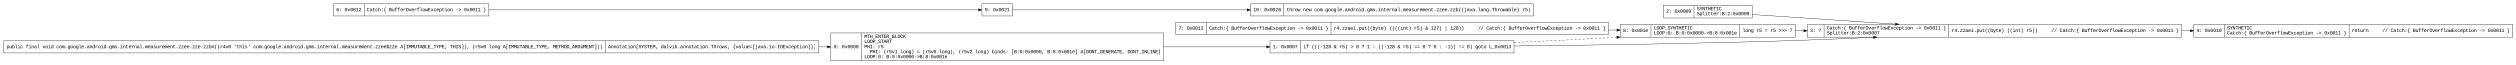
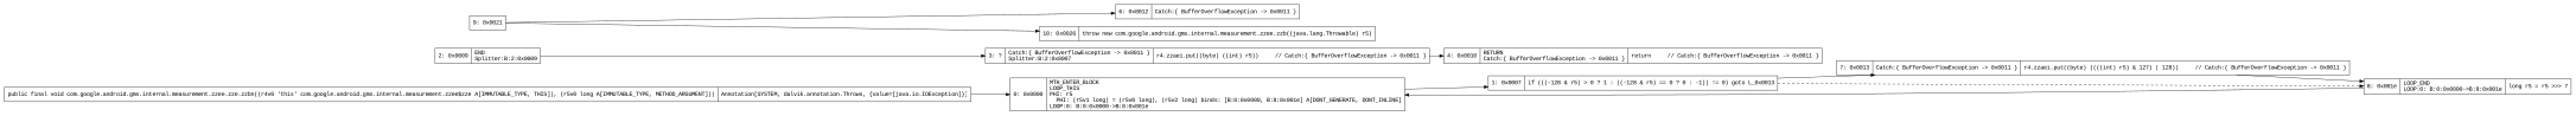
  digraph {
    fontname="Liberation Mono"
    rankdir=LR
    node [fontname="Liberation Mono" shape=record]
    edge [fontname="Liberation Mono"]
-   n1 [label="{0\:\ 0x0000|MTH_ENTER_BLOCK\lLOOP_START\lPHI: r5 \l  PHI: (r5v1 long) = (r5v0 long), (r5v2 long) binds: [B:0:0x0000, B:8:0x001e] A[DONT_GENERATE, DONT_INLINE]\lLOOP:0: B:0:0x0000\-\>B:8:0x001e\l}"]
+   n1 [label="{0\:\ 0x0000|MTH_ENTER_BLOCK\lLOOP_THIS\lPHI: r5 \l  PHI: (r5v1 long) = (r5v0 long), (r5v2 long) binds: [B:0:0x0000, B:8:0x001e] A[DONT_GENERATE, DONT_INLINE]\lLOOP:0: B:0:0x0000\-\>B:8:0x001e\l}"]
    n2 [label="{1\:\ 0x0007|if (((\-128 & r5) \> 0 ? 1 : ((\-128 & r5) == 0 ? 0 : \-1)) != 0) goto L_0x0013\l}"]
    n3 [label="{7\:\ 0x0013|Catch:\{ BufferOverflowException \-\> 0x0011 \}\l|r4.zzaei.put((byte) ((((int) r5) & 127) \| 128))     \/\/ Catch:\{ BufferOverflowException \-\> 0x0011 \}\l}"]
-   n4 [label="{8\:\ 0x001e|LOOP_SYNTHETIC\lLOOP:0: B:0:0x0000\-\>B:8:0x001e\l|long r5 = r5 \>\>\> 7\l}"]
-   n5 [label="{2\:\ 0x0009|SYNTHETIC\lSplitter:B:2:0x0009\l}"]
+   n4 [label="{8\:\ 0x001e|LOOP_END\lLOOP:0: B:0:0x0000\-\>B:8:0x001e\l|long r5 = r5 \>\>\> 7\l}"]
+   n5 [label="{2\:\ 0x0009|END\lSplitter:B:2:0x0009\l}"]
    n6 [label="{3\:\ ?|Catch:\{ BufferOverflowException \-\> 0x0011 \}\lSplitter:B:2:0x0007\l|r4.zzaei.put((byte) ((int) r5))     \/\/ Catch:\{ BufferOverflowException \-\> 0x0011 \}\l}"]
-   n7 [label="{4\:\ 0x0010|SYNTHETIC\lCatch:\{ BufferOverflowException \-\> 0x0011 \}\l|return     \/\/ Catch:\{ BufferOverflowException \-\> 0x0011 \}\l}"]
+   n7 [label="{4\:\ 0x0010|RETURN\lCatch:\{ BufferOverflowException \-\> 0x0011 \}\l|return     \/\/ Catch:\{ BufferOverflowException \-\> 0x0011 \}\l}"]
    n8 [label="{6\:\ 0x0012|Catch:\{ BufferOverflowException \-\> 0x0011 \}\l}"]
    n9 [label="{9\:\ 0x0021}"]
    n10 [label="{10\:\ 0x0026|throw new com.google.android.gms.internal.measurement.zzee.zzb((java.lang.Throwable) r5)\l}"]
    n11 [label="{public final void com.google.android.gms.internal.measurement.zzee.zze.zzbn((r4v0 'this' com.google.android.gms.internal.measurement.zzee$zze A[IMMUTABLE_TYPE, THIS]), (r5v0 long A[IMMUTABLE_TYPE, METHOD_ARGUMENT]))  | Annotation[SYSTEM, dalvik.annotation.Throws, \{value=[java.io.IOException]\}]\l}"]
    n1 -> n2
-   n2 -> n6
+   n2 -> n3
    n2 -> n4 [style=dashed]
    n3 -> n4
-   n4 -> n6
+   n4 -> n1
    n5 -> n6
    n6 -> n7
-   n8 -> n9
+   n9 -> n8
    n9 -> n10
    n11 -> n1
  }
